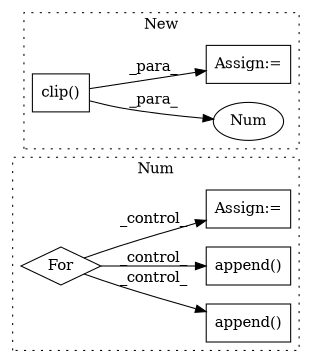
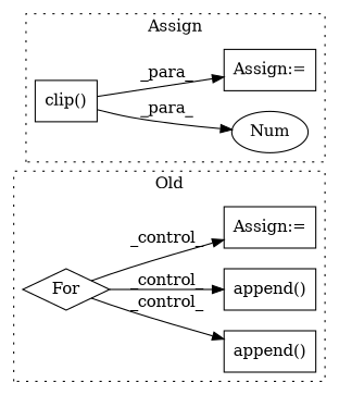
  digraph {
    rankdir=LR
    node [a=75 l="16,1" shape=box]
    n1 [label="append()" s="1550,1588"]
    n2 [label="append()" s="2069,2086"]
    n3 [a=107 l="4,10" label=For s="1235,1274" shape=diamond]
    n4 [a=68 l=3 label="Assign:=" s=1854]
    n5 [l="7,1" label="clip()" s="2412,2423"]
    n6 [a=76 l=1 label=Num s=2422 shape=ellipse]
    n7 [a=68 l=3 label="Assign:=" s=2409]
    subgraph cluster_1 {
-     label=Num
+     label=Old
      style=dotted
      n1
      n2
      n3
      n4
    }
    subgraph cluster_2 {
-     label=New
+     label=Assign
      style=dotted
      n5
      n6
      n7
    }
    n3 -> n1 [label=_control_]
    n3 -> n2 [label=_control_]
    n3 -> n4 [label=_control_]
    n5 -> n6 [label=_para_]
    n5 -> n7 [label=_para_]
  }
